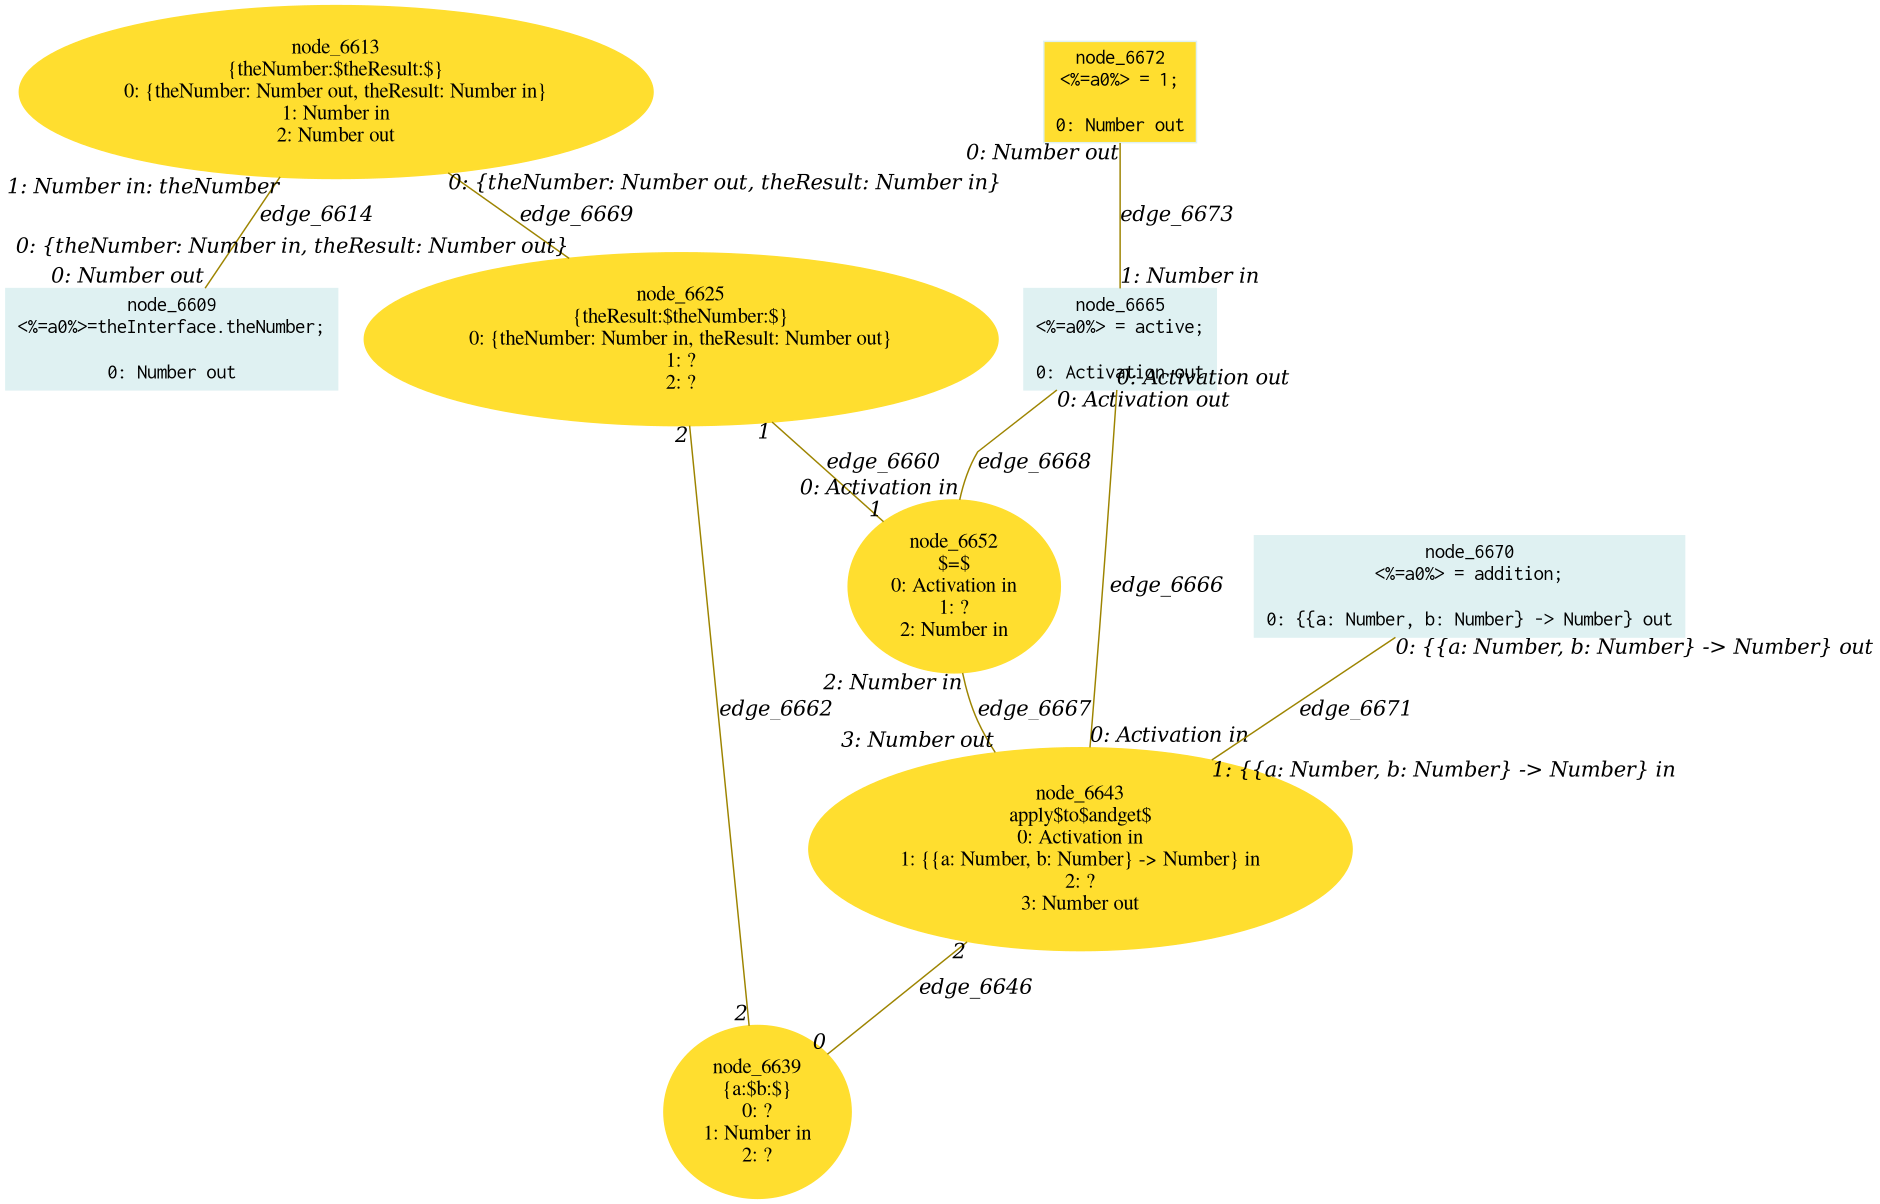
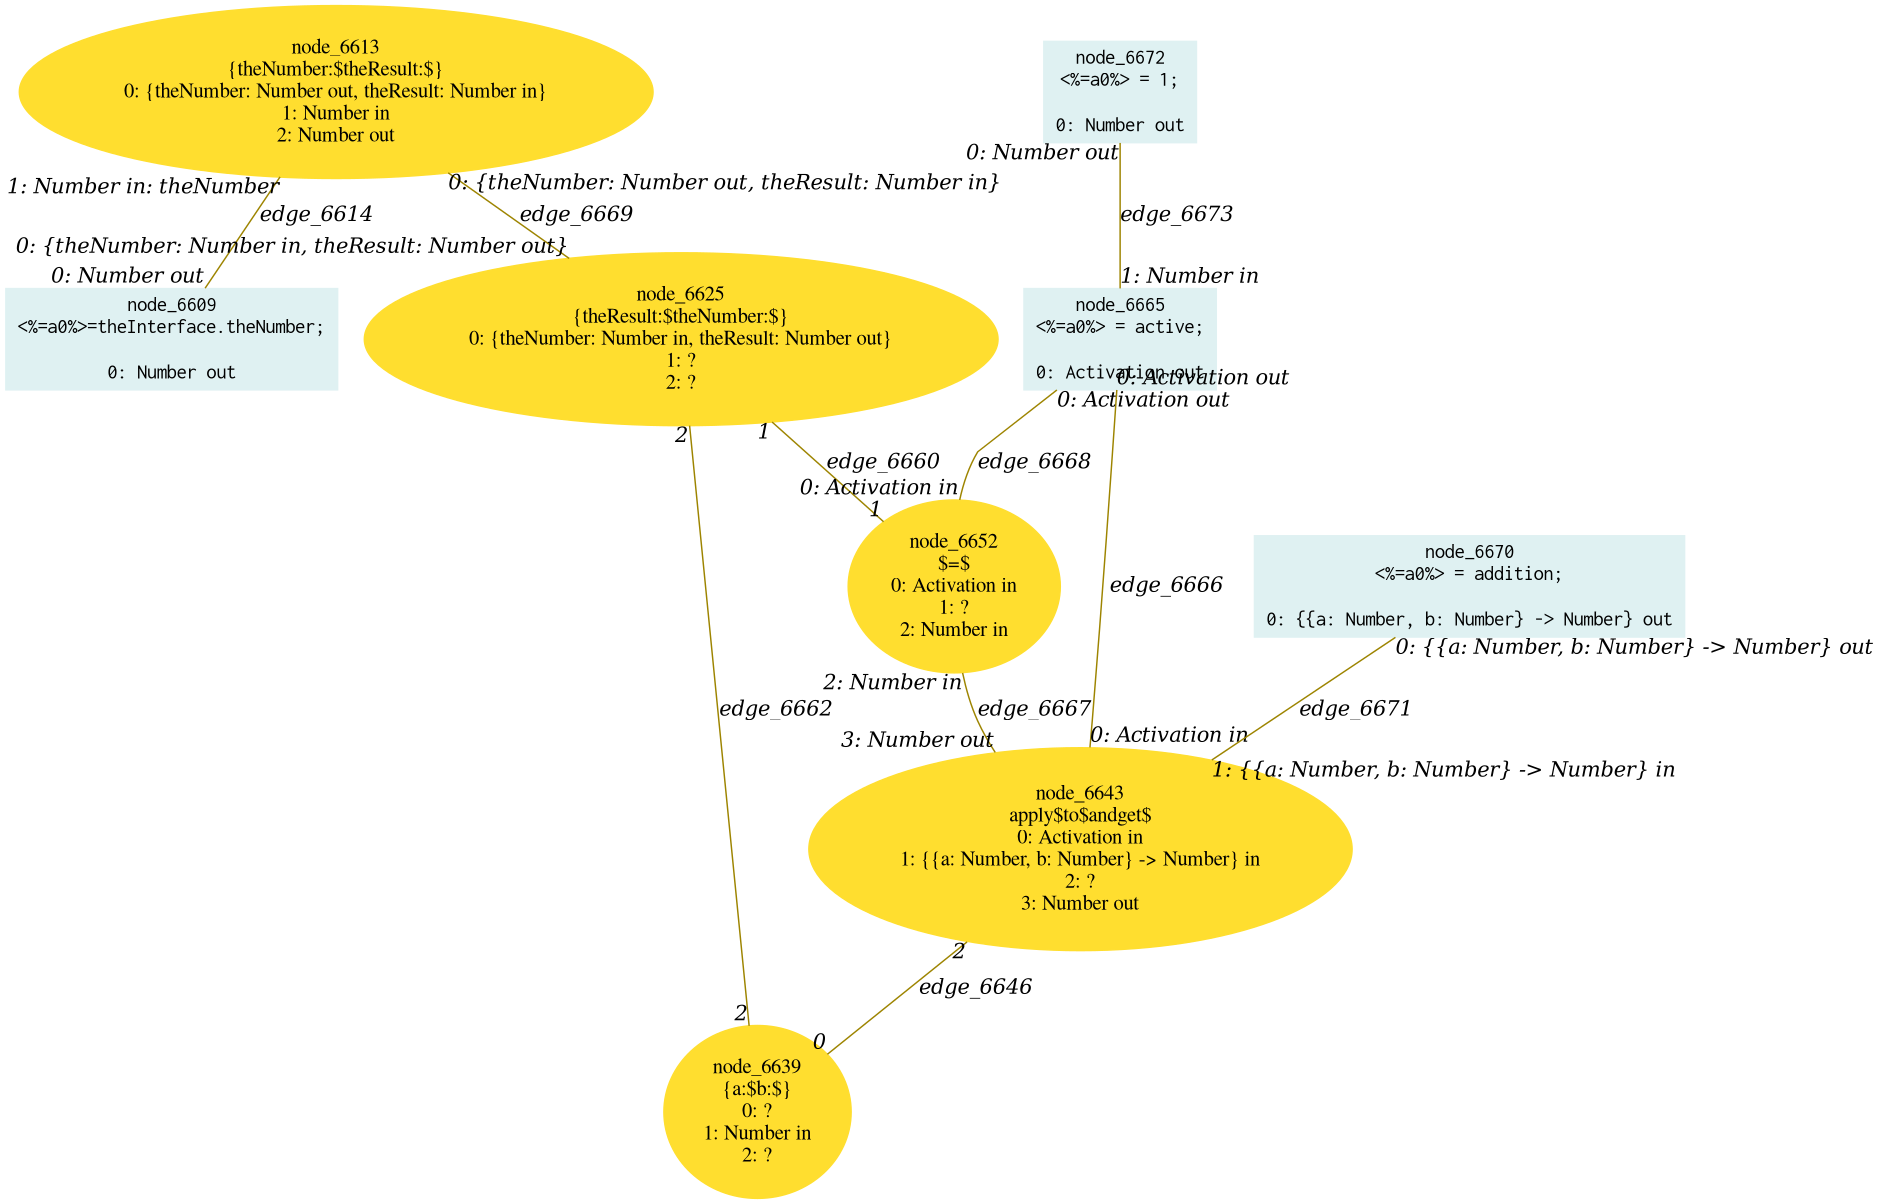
  digraph {
    node [color="#ffde2f" fontname=Times shape=ellipse style=filled]
    edge [arrowHead=none arrowsize=1 color="#9d8400" dir=none fontname="Times-Italic" headlabel="0: Activation in" taillabel=2]
    n1 [color="#dff1f2" fontname=Courier label="node_6609\n<%=a0%>=theInterface.theNumber;\n\n0: Number out" shape=box]
    n2 [label="node_6613\n{theNumber:$theResult:$}\n0: {theNumber: Number out, theResult: Number in}\n1: Number in\n2: Number out"]
    n3 [label="node_6625\n{theResult:$theNumber:$}\n0: {theNumber: Number in, theResult: Number out}\n1: ?\n2: ?"]
    n4 [label="node_6639\n{a:$b:$}\n0: ?\n1: Number in\n2: ?"]
    n5 [label="node_6652\n$=$\n0: Activation in\n1: ?\n2: Number in"]
    n6 [label="node_6643\napply$to$andget$\n0: Activation in\n1: {{a: Number, b: Number} -> Number} in\n2: ?\n3: Number out"]
    n7 [color="#dff1f2" fontname=Courier label="node_6665\n<%=a0%> = active;\n\n0: Activation out" shape=box]
    n8 [color="#dff1f2" fontname=Courier label="node_6670\n<%=a0%> = addition;\n\n0: {{a: Number, b: Number} -> Number} out" shape=box]
-   n9 [color="#dff1f2" fontname=Courier label="node_6672\n<%=a0%> = 1;\n\n0: Number out" shape=box fillcolor="#ffde2f"]
+   n9 [color="#dff1f2" fontname=Courier label="node_6672\n<%=a0%> = 1;\n\n0: Number out" shape=box]
    n2 -> n1 [headlabel="0: Number out" label=edge_6614 taillabel="1: Number in: theNumber"]
    n2 -> n3 [headlabel="0: {theNumber: Number in, theResult: Number out}" label=edge_6669 taillabel="0: {theNumber: Number out, theResult: Number in}"]
    n3 -> n4 [headlabel=2 label=edge_6662]
    n3 -> n5 [headlabel=1 label=edge_6660 taillabel=1]
    n5 -> n6 [headlabel="3: Number out" label=edge_6667 taillabel="2: Number in"]
    n6 -> n4 [headlabel=0 label=edge_6646]
    n7 -> n5 [label=edge_6668 taillabel="0: Activation out"]
    n7 -> n6 [label=edge_6666 taillabel="0: Activation out"]
    n8 -> n6 [headlabel="1: {{a: Number, b: Number} -> Number} in" label=edge_6671 taillabel="0: {{a: Number, b: Number} -> Number} out"]
    n9 -> n7 [headlabel="1: Number in" label=edge_6673 taillabel="0: Number out"]
  }
